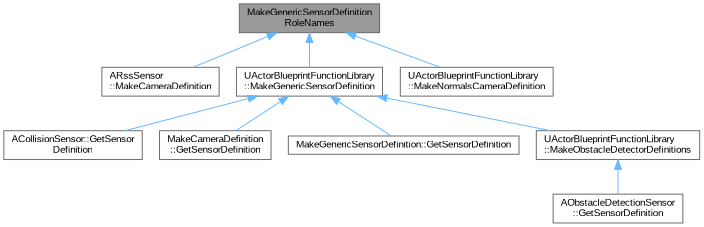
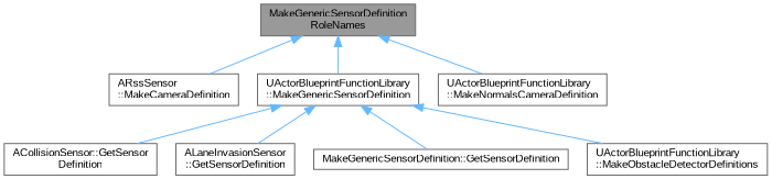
  digraph {
    fontname="Liberation Sans"
    rankdir=TB
    node [color=grey40 fillcolor=white fontname="Liberation Sans" fontsize=10 shape=box style=filled]
    edge [color=steelblue1 dir=back fontname="Liberation Sans" fontsize=10 labelfontname=Helvetica labelfontsize=10 style=solid]
    n1 [color=gray40 fillcolor=grey60 fontcolor=black height=0.2 label="MakeGenericSensorDefinition\lRoleNames" width=0.4]
    n2 [height=0.2 label="ARssSensor\l::MakeCameraDefinition" width=0.4]
    n3 [height=0.2 label="UActorBlueprintFunctionLibrary\l::MakeGenericSensorDefinition" width=0.4]
    n4 [height=0.2 label="UActorBlueprintFunctionLibrary\l::MakeNormalsCameraDefinition" width=0.4]
    n5 [height=0.2 label="ACollisionSensor::GetSensor\lDefinition" width=0.4]
-   n6 [height=0.2 label="MakeCameraDefinition\l::GetSensorDefinition" width=0.4]
+   n6 [height=0.2 label="ALaneInvasionSensor\l::GetSensorDefinition" width=0.4]
    n7 [height=0.2 label="MakeGenericSensorDefinition::GetSensorDefinition" width=0.4]
    n8 [height=0.2 label="UActorBlueprintFunctionLibrary\l::MakeObstacleDetectorDefinitions" width=0.4]
-   n9 [height=0.2 label="AObstacleDetectionSensor\l::GetSensorDefinition" width=0.4]
    n1 -> n2
    n1 -> n3
    n1 -> n4
    n3 -> n5
    n3 -> n6
    n3 -> n7
    n3 -> n8
-   n8 -> n9
  }
